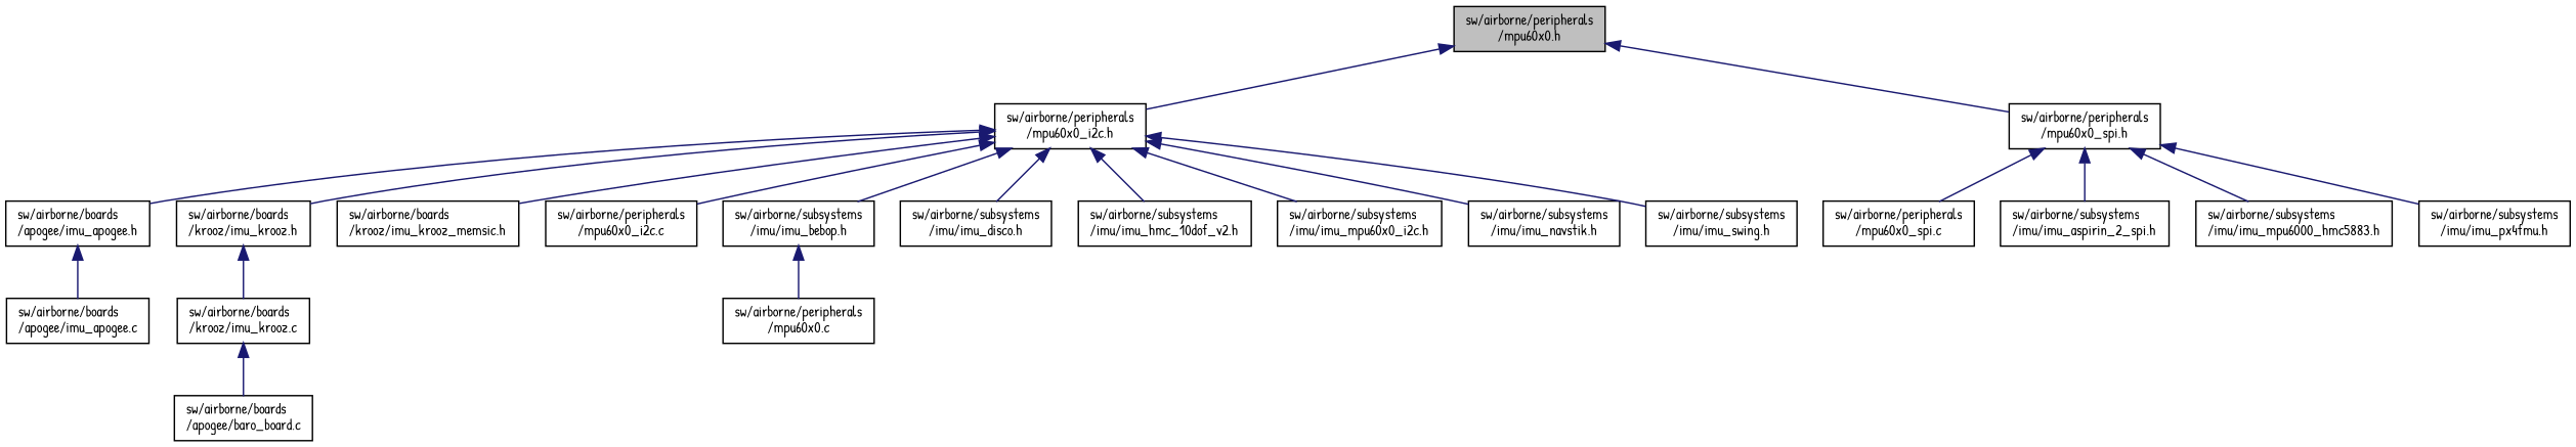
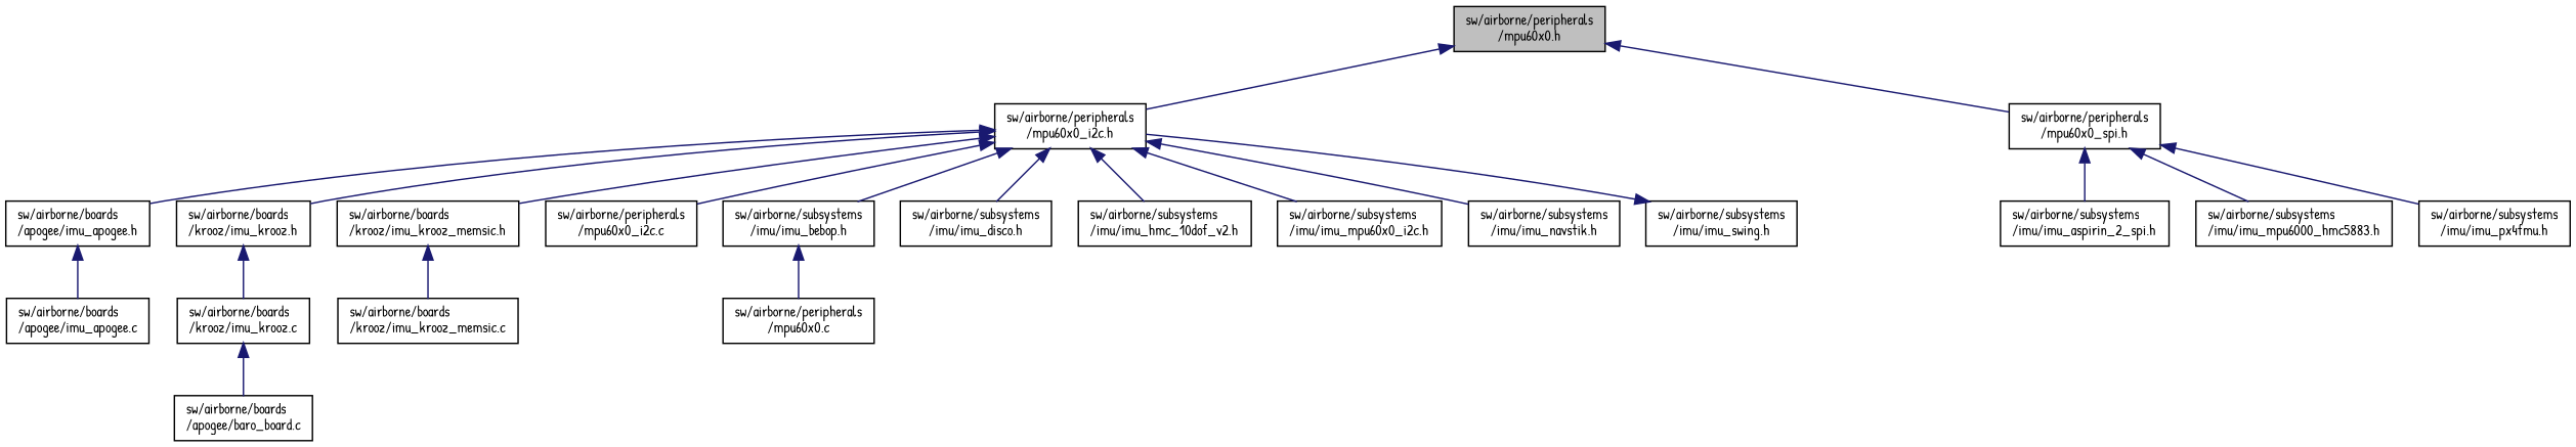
  digraph {
    fontname="Patrick Hand"
    node [color=black fillcolor=white fontname="Patrick Hand" fontsize=10 shape=record style=filled]
    edge [color=midnightblue dir=back fontname="Patrick Hand" fontsize=10 labelfontname=FreeSans labelfontsize=10 style=solid]
    n1 [fillcolor=grey75 fontcolor=black height=0.2 label="sw/airborne/peripherals\l/mpu60x0.h" width=0.4]
    n2 [height=0.2 label="sw/airborne/peripherals\l/mpu60x0_i2c.h" width=0.4]
    n3 [height=0.2 label="sw/airborne/peripherals\l/mpu60x0_spi.h" width=0.4]
    n4 [height=0.2 label="sw/airborne/peripherals\l/mpu60x0.c" width=0.4]
    n5 [height=0.2 label="sw/airborne/boards\l/apogee/imu_apogee.h" width=0.4]
    n6 [height=0.2 label="sw/airborne/boards\l/krooz/imu_krooz.h" width=0.4]
    n7 [height=0.2 label="sw/airborne/boards\l/krooz/imu_krooz_memsic.h" width=0.4]
    n8 [height=0.2 label="sw/airborne/peripherals\l/mpu60x0_i2c.c" width=0.4]
    n9 [height=0.2 label="sw/airborne/subsystems\l/imu/imu_bebop.h" width=0.4]
    n10 [height=0.2 label="sw/airborne/subsystems\l/imu/imu_disco.h" width=0.4]
    n11 [height=0.2 label="sw/airborne/subsystems\l/imu/imu_hmc_10dof_v2.h" width=0.4]
    n12 [height=0.2 label="sw/airborne/subsystems\l/imu/imu_mpu60x0_i2c.h" width=0.4]
    n13 [height=0.2 label="sw/airborne/subsystems\l/imu/imu_navstik.h" width=0.4]
    n14 [height=0.2 label="sw/airborne/subsystems\l/imu/imu_swing.h" width=0.4]
-   n15 [height=0.2 label="sw/airborne/peripherals\l/mpu60x0_spi.c" width=0.4]
    n16 [height=0.2 label="sw/airborne/subsystems\l/imu/imu_aspirin_2_spi.h" width=0.4]
    n17 [height=0.2 label="sw/airborne/subsystems\l/imu/imu_mpu6000_hmc5883.h" width=0.4]
    n18 [height=0.2 label="sw/airborne/subsystems\l/imu/imu_px4fmu.h" width=0.4]
    n19 [height=0.2 label="sw/airborne/boards\l/apogee/imu_apogee.c" width=0.4]
    n20 [height=0.2 label="sw/airborne/boards\l/krooz/imu_krooz.c" width=0.4]
+   n21 [height=0.2 label="sw/airborne/boards\l/krooz/imu_krooz_memsic.c" width=0.4]
    n22 [height=0.2 label="sw/airborne/boards\l/apogee/baro_board.c" width=0.4]
    n1 -> n2
    n1 -> n3
    n2 -> n5
    n2 -> n6
    n2 -> n7
    n2 -> n8
    n2 -> n9
    n2 -> n10
    n2 -> n11
    n2 -> n12
    n2 -> n13
-   n2 -> n14
-   n3 -> n15
+   n14 -> n2
    n3 -> n16
    n3 -> n17
    n3 -> n18
    n5 -> n19
    n6 -> n20
+   n7 -> n21
    n9 -> n4
    n20 -> n22
  }
